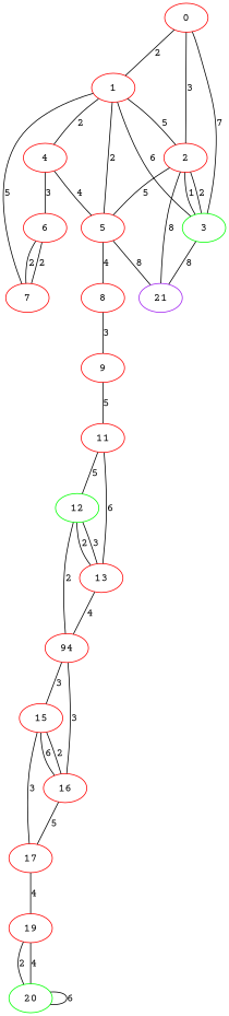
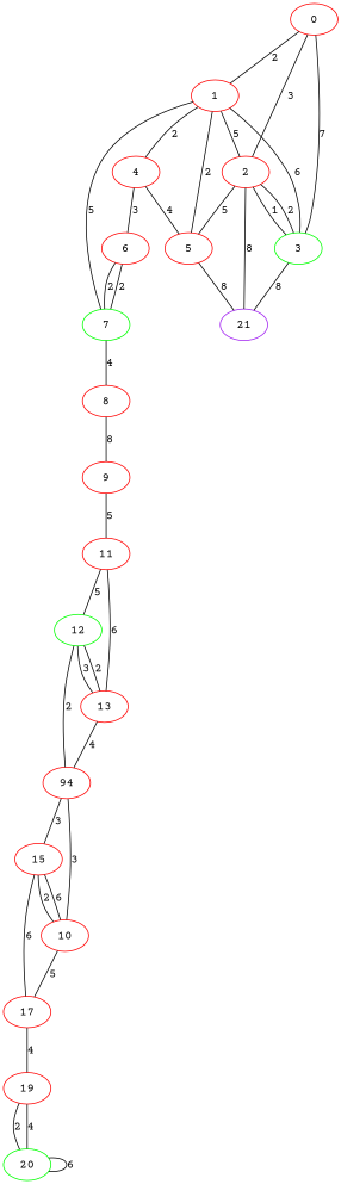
  graph {
    fontname="Courier Prime"
    node [color=red fontname="Courier Prime" weight=1]
    edge [fontname="Courier Prime"]
    0
    1
    2
    3 [color=green]
    4
    5
-   7
+   7 [color=green]
    21 [color=purple weight=4]
    6
    8
    9
    11
    12 [color=green weight=2]
    13
    n15 [label=94]
    15
-   16
+   16 [label=10]
    17
    19
    20 [color=green weight=2]
    0 -- 1 [label=2]
    0 -- 2 [label=3]
    0 -- 3 [label=7]
    1 -- 2 [label=5]
    1 -- 3 [label=6]
    1 -- 4 [label=2]
    1 -- 5 [label=2]
    1 -- 7 [label=5]
    2 -- 3 [label=1]
    2 -- 3 [label=2]
    2 -- 5 [label=5]
    2 -- 21 [label=8]
    3 -- 21 [label=8]
    4 -- 5 [label=4]
    4 -- 6 [label=3]
    5 -- 21 [label=8]
-   5 -- 8 [label=4]
+   7 -- 8 [label=4]
    6 -- 7 [label=2]
    6 -- 7 [label=2]
-   8 -- 9 [label=3]
+   8 -- 9 [label=8]
    9 -- 11 [label=5]
    11 -- 12 [label=5]
    11 -- 13 [label=6]
    12 -- 13 [label=2]
    12 -- 13 [label=3]
    12 -- n15 [label=2]
    13 -- n15 [label=4]
    n15 -- 15 [label=3]
    n15 -- 16 [label=3]
    15 -- 16 [label=6]
    15 -- 16 [label=2]
-   15 -- 17 [label=3]
+   15 -- 17 [label=6]
    16 -- 17 [label=5]
    17 -- 19 [label=4]
    19 -- 20 [label=2]
    19 -- 20 [label=4]
    20 -- 20 [label=6]
  }
